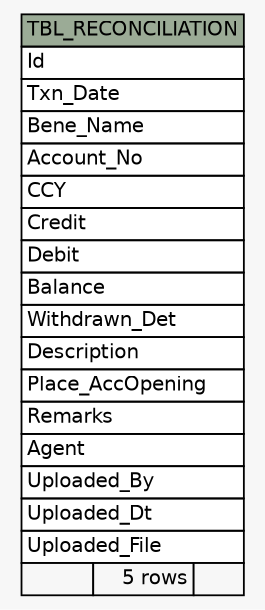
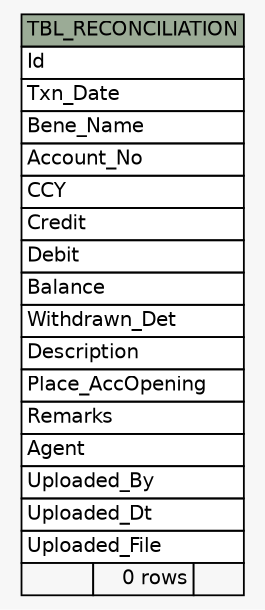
  digraph {
    bgcolor="#f7f7f7"
    fontname=Helvetica
    fontsize=11
    nodesep=0.18
    rankdir=RL
    ranksep=0.46
-   n1 [fontname=Helvetica fontsize=11 label=<     <TABLE BORDER="0" CELLBORDER="1" CELLSPACING="0" BGCOLOR="#ffffff">       <TR><TD COLSPAN="3" BGCOLOR="#9bab96" ALIGN="CENTER">TBL_RECONCILIATION</TD></TR>       <TR><TD PORT="Id" COLSPAN="3" ALIGN="LEFT">Id</TD></TR>       <TR><TD PORT="Txn_Date" COLSPAN="3" ALIGN="LEFT">Txn_Date</TD></TR>       <TR><TD PORT="Bene_Name" COLSPAN="3" ALIGN="LEFT">Bene_Name</TD></TR>       <TR><TD PORT="Account_No" COLSPAN="3" ALIGN="LEFT">Account_No</TD></TR>       <TR><TD PORT="CCY" COLSPAN="3" ALIGN="LEFT">CCY</TD></TR>       <TR><TD PORT="Credit" COLSPAN="3" ALIGN="LEFT">Credit</TD></TR>       <TR><TD PORT="Debit" COLSPAN="3" ALIGN="LEFT">Debit</TD></TR>       <TR><TD PORT="Balance" COLSPAN="3" ALIGN="LEFT">Balance</TD></TR>       <TR><TD PORT="Withdrawn_Det" COLSPAN="3" ALIGN="LEFT">Withdrawn_Det</TD></TR>       <TR><TD PORT="Description" COLSPAN="3" ALIGN="LEFT">Description</TD></TR>       <TR><TD PORT="Place_AccOpening" COLSPAN="3" ALIGN="LEFT">Place_AccOpening</TD></TR>       <TR><TD PORT="Remarks" COLSPAN="3" ALIGN="LEFT">Remarks</TD></TR>       <TR><TD PORT="Agent" COLSPAN="3" ALIGN="LEFT">Agent</TD></TR>       <TR><TD PORT="Uploaded_By" COLSPAN="3" ALIGN="LEFT">Uploaded_By</TD></TR>       <TR><TD PORT="Uploaded_Dt" COLSPAN="3" ALIGN="LEFT">Uploaded_Dt</TD></TR>       <TR><TD PORT="Uploaded_File" COLSPAN="3" ALIGN="LEFT">Uploaded_File</TD></TR>       <TR><TD ALIGN="LEFT" BGCOLOR="#f7f7f7">  </TD><TD ALIGN="RIGHT" BGCOLOR="#f7f7f7">5 rows</TD><TD ALIGN="RIGHT" BGCOLOR="#f7f7f7">  </TD></TR>     </TABLE>> shape=plaintext]
+   n1 [fontname=Helvetica fontsize=11 label=<     <TABLE BORDER="0" CELLBORDER="1" CELLSPACING="0" BGCOLOR="#ffffff">       <TR><TD COLSPAN="3" BGCOLOR="#9bab96" ALIGN="CENTER">TBL_RECONCILIATION</TD></TR>       <TR><TD PORT="Id" COLSPAN="3" ALIGN="LEFT">Id</TD></TR>       <TR><TD PORT="Txn_Date" COLSPAN="3" ALIGN="LEFT">Txn_Date</TD></TR>       <TR><TD PORT="Bene_Name" COLSPAN="3" ALIGN="LEFT">Bene_Name</TD></TR>       <TR><TD PORT="Account_No" COLSPAN="3" ALIGN="LEFT">Account_No</TD></TR>       <TR><TD PORT="CCY" COLSPAN="3" ALIGN="LEFT">CCY</TD></TR>       <TR><TD PORT="Credit" COLSPAN="3" ALIGN="LEFT">Credit</TD></TR>       <TR><TD PORT="Debit" COLSPAN="3" ALIGN="LEFT">Debit</TD></TR>       <TR><TD PORT="Balance" COLSPAN="3" ALIGN="LEFT">Balance</TD></TR>       <TR><TD PORT="Withdrawn_Det" COLSPAN="3" ALIGN="LEFT">Withdrawn_Det</TD></TR>       <TR><TD PORT="Description" COLSPAN="3" ALIGN="LEFT">Description</TD></TR>       <TR><TD PORT="Place_AccOpening" COLSPAN="3" ALIGN="LEFT">Place_AccOpening</TD></TR>       <TR><TD PORT="Remarks" COLSPAN="3" ALIGN="LEFT">Remarks</TD></TR>       <TR><TD PORT="Agent" COLSPAN="3" ALIGN="LEFT">Agent</TD></TR>       <TR><TD PORT="Uploaded_By" COLSPAN="3" ALIGN="LEFT">Uploaded_By</TD></TR>       <TR><TD PORT="Uploaded_Dt" COLSPAN="3" ALIGN="LEFT">Uploaded_Dt</TD></TR>       <TR><TD PORT="Uploaded_File" COLSPAN="3" ALIGN="LEFT">Uploaded_File</TD></TR>       <TR><TD ALIGN="LEFT" BGCOLOR="#f7f7f7">  </TD><TD ALIGN="RIGHT" BGCOLOR="#f7f7f7">0 rows</TD><TD ALIGN="RIGHT" BGCOLOR="#f7f7f7">  </TD></TR>     </TABLE>> shape=plaintext]
  }
